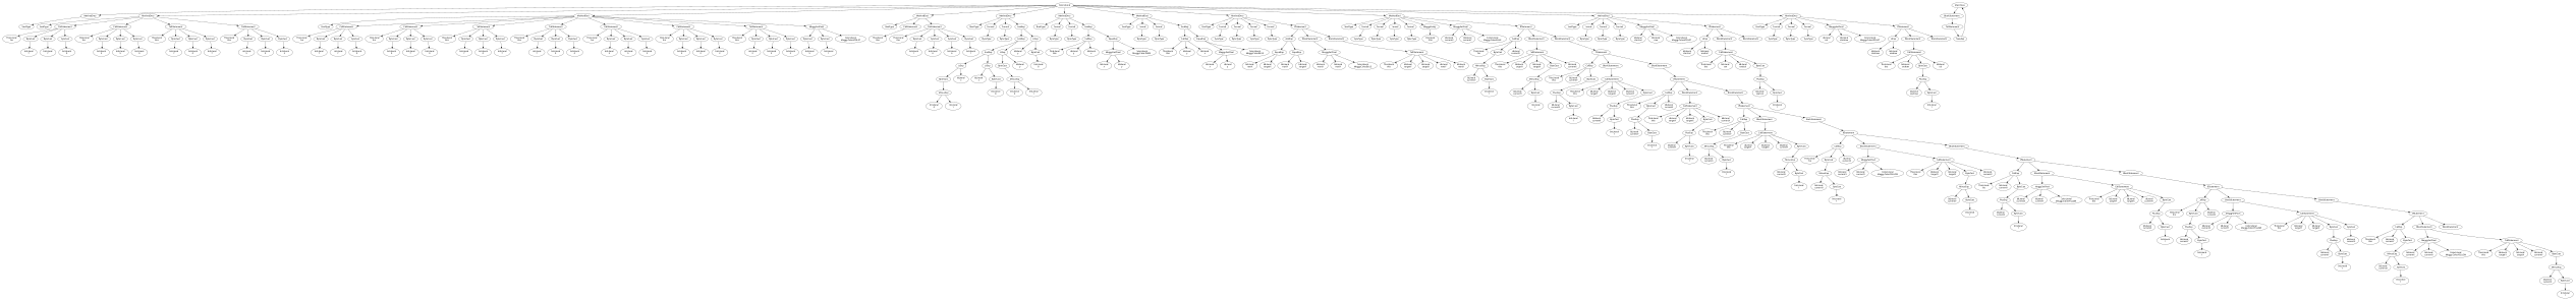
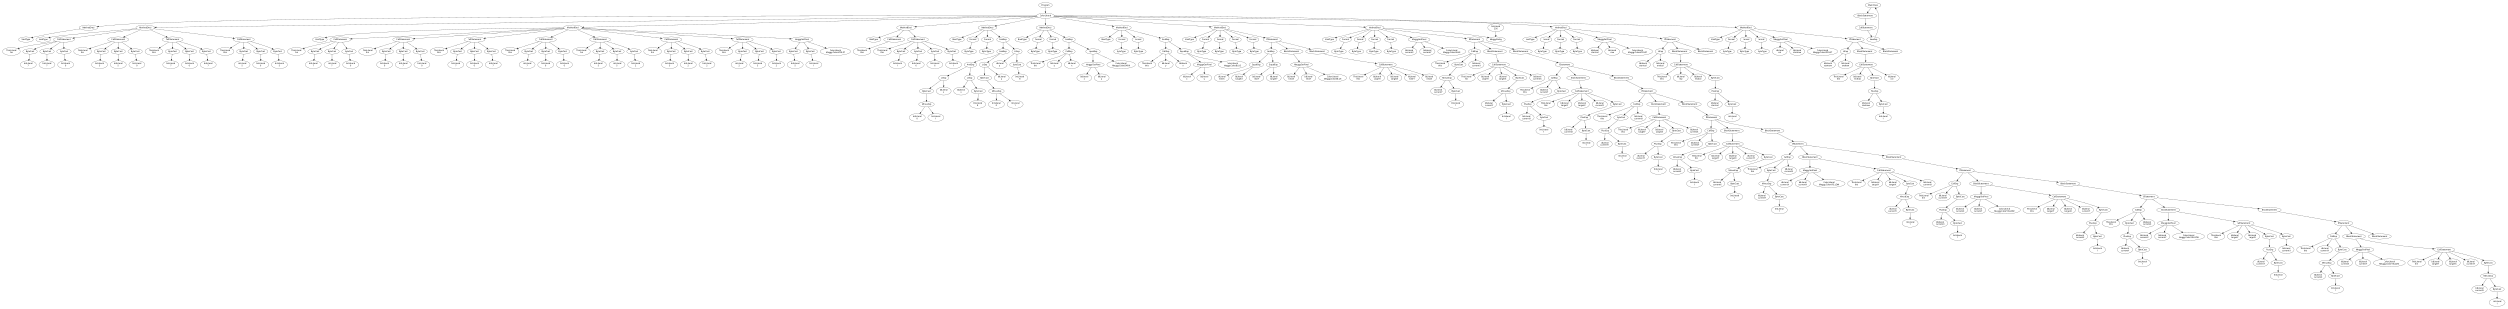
  digraph {
    fontname="Noto Sans"
    node [fontname="Noto Sans"]
    edge [fontname="Noto Sans"]
+   n1 [label=Program]
    n2 [label=ColorLiteral]
    n3 [label=MainClass]
    n4 [label=BlockStatement]
    n5 [label=MethodDecl]
    n6 [label=MethodDecl]
    n7 [label=MethodDecl]
    n8 [label=MethodDecl]
    n9 [label=MethodDecl]
    n10 [label=MethodDecl]
    n11 [label=MethodDecl]
    n12 [label=MethodDecl]
    n13 [label=MethodDecl]
    n14 [label=MethodDecl]
    n15 [label=MethodDecl]
    n16 [label=CallStatement]
    n17 [label=NewExp]
    n18 [label=VoidType]
    n19 [label=VoidType]
    n20 [label=CallStatement]
    n21 [label=CallStatement]
    n22 [label=CallStatement]
    n23 [label=CallStatement]
    n24 [label=VoidType]
    n25 [label=CallStatement]
    n26 [label=CallStatement]
    n27 [label=CallStatement]
    n28 [label=CallStatement]
    n29 [label=CallStatement]
    n30 [label=CallStatement]
    n31 [label=CallStatement]
    n32 [label=MeggySetPixel]
    n33 [label=VoidType]
    n34 [label=CallStatement]
    n35 [label=CallStatement]
    n36 [label=BoolType]
    n37 [label=Formal]
    n38 [label=Formal]
    n39 [label=AndExp]
    n40 [label=BoolType]
    n41 [label=Formal]
    n42 [label=Formal]
    n43 [label=AndExp]
    n44 [label=BoolType]
    n45 [label=Formal]
    n46 [label=Formal]
    n47 [label=AndExp]
    n48 [label=VoidType]
    n49 [label=Formal]
    n50 [label=Formal]
    n51 [label=Formal]
    n52 [label=Formal]
    n53 [label=IfStatement]
    n54 [label=VoidType]
    n55 [label=Formal]
    n56 [label=Formal]
    n57 [label=Formal]
    n58 [label=Formal]
    n59 [label=MeggyDelay]
    n60 [label=MeggySetPixel]
    n61 [label=IfStatement]
    n62 [label=VoidType]
    n63 [label=Formal]
    n64 [label=Formal]
    n65 [label=Formal]
    n66 [label=MeggySetPixel]
    n67 [label=IfStatement]
    n68 [label=VoidType]
    n69 [label=Formal]
    n70 [label=Formal]
    n71 [label=Formal]
    n72 [label=MeggySetPixel]
    n73 [label=IfStatement]
    n74 [label="ThisLiteral\nthis"]
    n75 [label=ByteCast]
    n76 [label=ByteCast]
    n77 [label=ByteCast]
    n78 [label="ThisLiteral\nthis"]
    n79 [label=ByteCast]
    n80 [label=ByteCast]
    n81 [label=ByteCast]
    n82 [label="ThisLiteral\nthis"]
    n83 [label=ByteCast]
    n84 [label=ByteCast]
    n85 [label=ByteCast]
    n86 [label="ThisLiteral\nthis"]
    n87 [label=ByteCast]
    n88 [label=ByteCast]
    n89 [label=ByteCast]
    n90 [label="IntLiteral\n7"]
    n91 [label="IntLiteral\n7"]
    n92 [label="IntLiteral\n0"]
    n93 [label="IntLiteral\n5"]
    n94 [label="IntLiteral\n5"]
    n95 [label="IntLiteral\n0"]
    n96 [label="IntLiteral\n7"]
    n97 [label="IntLiteral\n0"]
    n98 [label="IntLiteral\n7"]
    n99 [label="IntLiteral\n5"]
    n100 [label="IntLiteral\n0"]
    n101 [label="IntLiteral\n5"]
    n102 [label="ThisLiteral\nthis"]
    n103 [label=ByteCast]
    n104 [label=ByteCast]
    n105 [label=ByteCast]
    n106 [label="ThisLiteral\nthis"]
    n107 [label=ByteCast]
    n108 [label=ByteCast]
    n109 [label=ByteCast]
    n110 [label="ThisLiteral\nthis"]
    n111 [label=ByteCast]
    n112 [label=ByteCast]
    n113 [label=ByteCast]
    n114 [label="ThisLiteral\nthis"]
    n115 [label=ByteCast]
    n116 [label=ByteCast]
    n117 [label=ByteCast]
    n118 [label="ThisLiteral\nthis"]
    n119 [label=ByteCast]
    n120 [label=ByteCast]
    n121 [label=ByteCast]
    n122 [label="ThisLiteral\nthis"]
    n123 [label=ByteCast]
    n124 [label=ByteCast]
    n125 [label=ByteCast]
    n126 [label="ThisLiteral\nthis"]
    n127 [label=ByteCast]
    n128 [label=ByteCast]
    n129 [label=ByteCast]
    n130 [label=ByteCast]
    n131 [label=ByteCast]
    n132 [label="ColorLiteral\nMeggy.Color.VIOLET"]
    n133 [label="IntLiteral\n7"]
    n134 [label="IntLiteral\n7"]
    n135 [label="IntLiteral\n0"]
    n136 [label="IntLiteral\n0"]
    n137 [label="IntLiteral\n7"]
    n138 [label="IntLiteral\n0"]
    n139 [label="IntLiteral\n7"]
    n140 [label="IntLiteral\n0"]
    n141 [label="IntLiteral\n7"]
    n142 [label="IntLiteral\n7"]
    n143 [label="IntLiteral\n0"]
    n144 [label="IntLiteral\n0"]
    n145 [label="IntLiteral\n5"]
    n146 [label="IntLiteral\n5"]
    n147 [label="IntLiteral\n2"]
    n148 [label="IntLiteral\n5"]
    n149 [label="IntLiteral\n2"]
    n150 [label="IntLiteral\n2"]
    n151 [label="IntLiteral\n2"]
    n152 [label="IntLiteral\n5"]
    n153 [label="IntLiteral\n2"]
    n154 [label="IntLiteral\n5"]
    n155 [label="IntLiteral\n1"]
    n156 [label="ThisLiteral\nthis"]
    n157 [label="ThisLiteral\nthis"]
    n158 [label=ByteCast]
    n159 [label=ByteCast]
    n160 [label=ByteCast]
    n161 [label=ByteCast]
    n162 [label="IntLiteral\n1"]
    n163 [label="IntLiteral\n6"]
    n164 [label="IntLiteral\n6"]
    n165 [label="IntLiteral\n1"]
    n166 [label=ByteType]
    n167 [label=ByteType]
    n168 [label=AndExp]
    n169 [label=LtExp]
    n170 [label=AndExp]
    n171 [label=LtExp]
    n172 [label="IdLiteral\ny"]
    n173 [label=ByteCast]
    n174 [label=LtExp]
    n175 [label=LtExp]
    n176 [label=ByteCast]
    n177 [label="IdLiteral\ny"]
    n178 [label=ByteCast]
    n179 [label="IdLiteral\nx"]
    n180 [label="IdLiteral\nx"]
    n181 [label=ByteCast]
    n182 [label=MinusExp]
    n183 [label="IntLiteral\n0"]
    n184 [label="IntLiteral\n1"]
    n185 [label="IntLiteral\n8"]
    n186 [label=MinusExp]
    n187 [label="IntLiteral\n0"]
    n188 [label="IntLiteral\n1"]
    n189 [label="IntLiteral\n8"]
    n190 [label=ByteType]
    n191 [label=ByteType]
    n192 [label=CallExp]
    n193 [label=EqualExp]
    n194 [label="ThisLiteral\nthis"]
    n195 [label="IdLiteral\ny"]
    n196 [label="IdLiteral\nx"]
    n197 [label=MeggyGetPixel]
    n198 [label="ColorLiteral\nMeggy.Color.DARK"]
    n199 [label="IdLiteral\nx"]
    n200 [label="IdLiteral\ny"]
    n201 [label=ByteType]
    n202 [label=ByteType]
    n203 [label=CallExp]
    n204 [label=EqualExp]
    n205 [label="ThisLiteral\nthis"]
    n206 [label="IdLiteral\ny"]
    n207 [label="IdLiteral\nx"]
    n208 [label=MeggyGetPixel]
    n209 [label="ColorLiteral\nMeggy.Color.BLUE"]
    n210 [label="IdLiteral\nx"]
    n211 [label="IdLiteral\ny"]
    n212 [label=ByteType]
    n213 [label=ByteType]
    n214 [label=ByteType]
    n215 [label=ByteType]
    n216 [label=AndExp]
    n217 [label=BlockStatement]
    n218 [label=BlockStatement]
    n219 [label=EqualExp]
    n220 [label=EqualExp]
    n221 [label=MeggySetPixel]
    n222 [label=CallStatement]
    n223 [label="IdLiteral\nnextX"]
    n224 [label="IdLiteral\ntargetX"]
    n225 [label="IdLiteral\nnextY"]
    n226 [label="IdLiteral\ntargetY"]
    n227 [label="IdLiteral\nnextX"]
    n228 [label="IdLiteral\nnextY"]
    n229 [label="ColorLiteral\nMeggy.Color.BLUE"]
    n230 [label="ThisLiteral\nthis"]
    n231 [label="IdLiteral\ntargetY"]
    n232 [label="IdLiteral\ntargetX"]
    n233 [label="IdLiteral\nnextY"]
    n234 [label="IdLiteral\nnextX"]
    n235 [label=ByteType]
    n236 [label=ByteType]
    n237 [label=ByteType]
    n238 [label=ByteType]
    n239 [label="IntLiteral\n256"]
    n240 [label="IdLiteral\ncurrentX"]
    n241 [label="IdLiteral\ncurrentY"]
    n242 [label="ColorLiteral\nMeggy.Color.BLUE"]
    n243 [label=CallExp]
    n244 [label=BlockStatement]
    n245 [label=BlockStatement]
    n246 [label="ThisLiteral\nthis"]
    n247 [label=ByteCast]
    n248 [label="IdLiteral\ncurrentX"]
    n249 [label=CallStatement]
    n250 [label=IfStatement]
    n251 [label=MinusExp]
    n252 [label="IdLiteral\ncurrentY"]
    n253 [label=ByteCast]
    n254 [label="IntLiteral\n1"]
    n255 [label="ThisLiteral\nthis"]
    n256 [label="IdLiteral\ntargetY"]
    n257 [label="IdLiteral\ntargetX"]
    n258 [label=ByteCast]
    n259 [label="IdLiteral\ncurrentX"]
    n260 [label=MinusExp]
    n261 [label="IdLiteral\ncurrentY"]
    n262 [label=ByteCast]
    n263 [label="IntLiteral\n1"]
    n264 [label=CallExp]
    n265 [label=BlockStatement]
    n266 [label=BlockStatement]
    n267 [label="ThisLiteral\nthis"]
    n268 [label="IdLiteral\ncurrentY"]
    n269 [label=ByteCast]
    n270 [label=CallStatement]
    n271 [label=IfStatement]
    n272 [label=PlusExp]
    n273 [label="IdLiteral\ncurrentX"]
    n274 [label=ByteCast]
    n275 [label="IntLiteral\n1"]
    n276 [label="ThisLiteral\nthis"]
    n277 [label="IdLiteral\ntargetY"]
    n278 [label="IdLiteral\ntargetX"]
    n279 [label="IdLiteral\ncurrentY"]
    n280 [label=ByteCast]
    n281 [label=PlusExp]
    n282 [label="IdLiteral\ncurrentX"]
    n283 [label=ByteCast]
    n284 [label="IntLiteral\n1"]
    n285 [label=CallExp]
    n286 [label=BlockStatement]
    n287 [label=BlockStatement]
    n288 [label="ThisLiteral\nthis"]
    n289 [label=ByteCast]
    n290 [label="IdLiteral\ncurrentX"]
    n291 [label=CallStatement]
    n292 [label=IfStatement]
    n293 [label=PlusExp]
    n294 [label="IdLiteral\ncurrentY"]
    n295 [label=ByteCast]
    n296 [label="IntLiteral\n1"]
    n297 [label="ThisLiteral\nthis"]
    n298 [label="IdLiteral\ntargetY"]
    n299 [label="IdLiteral\ntargetX"]
    n300 [label=ByteCast]
    n301 [label="IdLiteral\ncurrentX"]
    n302 [label=PlusExp]
    n303 [label="IdLiteral\ncurrentY"]
    n304 [label=ByteCast]
    n305 [label="IntLiteral\n1"]
    n306 [label=CallExp]
    n307 [label=BlockStatement]
    n308 [label=BlockStatement]
    n309 [label="ThisLiteral\nthis"]
    n310 [label="IdLiteral\ncurrentY"]
    n311 [label=ByteCast]
    n312 [label=CallStatement]
    n313 [label=IfStatement]
    n314 [label=MinusExp]
    n315 [label="IdLiteral\ncurrentX"]
    n316 [label=ByteCast]
    n317 [label="IntLiteral\n1"]
    n318 [label="ThisLiteral\nthis"]
    n319 [label="IdLiteral\ntargetY"]
    n320 [label="IdLiteral\ntargetX"]
    n321 [label="IdLiteral\ncurrentY"]
    n322 [label=ByteCast]
    n323 [label=MinusExp]
    n324 [label="IdLiteral\ncurrentX"]
    n325 [label=ByteCast]
    n326 [label="IntLiteral\n1"]
    n327 [label=CallExp]
    n328 [label=BlockStatement]
    n329 [label=BlockStatement]
    n330 [label="ThisLiteral\nthis"]
    n331 [label=ByteCast]
    n332 [label="IdLiteral\ncurrentX"]
    n333 [label=MeggySetPixel]
    n334 [label=CallStatement]
    n335 [label=IfStatement]
    n336 [label=MinusExp]
    n337 [label="IdLiteral\ncurrentY"]
    n338 [label=ByteCast]
    n339 [label="IntLiteral\n1"]
    n340 [label="IdLiteral\ncurrentX"]
    n341 [label="IdLiteral\ncurrentY"]
    n342 [label="ColorLiteral\nMeggy.Color.YELLOW"]
    n343 [label="ThisLiteral\nthis"]
    n344 [label="IdLiteral\ntargetY"]
    n345 [label="IdLiteral\ntargetX"]
    n346 [label=ByteCast]
    n347 [label="IdLiteral\ncurrentX"]
    n348 [label=MinusExp]
    n349 [label="IdLiteral\ncurrentY"]
    n350 [label=ByteCast]
    n351 [label="IntLiteral\n1"]
    n352 [label=CallExp]
    n353 [label=BlockStatement]
    n354 [label=BlockStatement]
    n355 [label="ThisLiteral\nthis"]
    n356 [label="IdLiteral\ncurrentY"]
    n357 [label=ByteCast]
    n358 [label=MeggySetPixel]
    n359 [label=CallStatement]
    n360 [label=IfStatement]
    n361 [label=PlusExp]
    n362 [label="IdLiteral\ncurrentX"]
    n363 [label=ByteCast]
    n364 [label="IntLiteral\n1"]
    n365 [label="IdLiteral\ncurrentX"]
    n366 [label="IdLiteral\ncurrentY"]
    n367 [label="ColorLiteral\nMeggy.Color.YELLOW"]
    n368 [label="ThisLiteral\nthis"]
    n369 [label="IdLiteral\ntargetY"]
    n370 [label="IdLiteral\ntargetX"]
    n371 [label="IdLiteral\ncurrentY"]
    n372 [label=ByteCast]
    n373 [label=PlusExp]
    n374 [label="IdLiteral\ncurrentX"]
    n375 [label=ByteCast]
    n376 [label="IntLiteral\n1"]
    n377 [label=CallExp]
    n378 [label=BlockStatement]
    n379 [label=BlockStatement]
    n380 [label="ThisLiteral\nthis"]
    n381 [label=ByteCast]
    n382 [label="IdLiteral\ncurrentX"]
    n383 [label=MeggySetPixel]
    n384 [label=CallStatement]
    n385 [label=IfStatement]
    n386 [label=PlusExp]
    n387 [label="IdLiteral\ncurrentY"]
    n388 [label=ByteCast]
    n389 [label="IntLiteral\n1"]
    n390 [label="IdLiteral\ncurrentX"]
    n391 [label="IdLiteral\ncurrentY"]
    n392 [label="ColorLiteral\nMeggy.Color.YELLOW"]
    n393 [label="ThisLiteral\nthis"]
    n394 [label="IdLiteral\ntargetY"]
    n395 [label="IdLiteral\ntargetX"]
    n396 [label=ByteCast]
    n397 [label=ByteCast]
    n398 [label=PlusExp]
    n399 [label="IdLiteral\ncurrentX"]
    n400 [label="IdLiteral\ncurrentY"]
    n401 [label=ByteCast]
    n402 [label="IntLiteral\n1"]
    n403 [label=CallExp]
    n404 [label=BlockStatement]
    n405 [label=BlockStatement]
    n406 [label="ThisLiteral\nthis"]
    n407 [label="IdLiteral\ncurrentY"]
    n408 [label=ByteCast]
    n409 [label=MeggySetPixel]
    n410 [label=CallStatement]
    n411 [label=MinusExp]
    n412 [label="IdLiteral\ncurrentX"]
    n413 [label=ByteCast]
    n414 [label="IntLiteral\n1"]
    n415 [label="IdLiteral\ncurrentX"]
    n416 [label="IdLiteral\ncurrentY"]
    n417 [label="ColorLiteral\nMeggy.Color.YELLOW"]
    n418 [label="ThisLiteral\nthis"]
    n419 [label="IdLiteral\ntargetY"]
    n420 [label="IdLiteral\ntargetX"]
    n421 [label="IdLiteral\ncurrentY"]
    n422 [label=ByteCast]
    n423 [label=MinusExp]
    n424 [label="IdLiteral\ncurrentX"]
    n425 [label=ByteCast]
    n426 [label="IntLiteral\n1"]
    n427 [label=ByteType]
    n428 [label=ByteType]
    n429 [label=ByteType]
    n430 [label="IdLiteral\nstartcol"]
    n431 [label="IdLiteral\nrow"]
    n432 [label="ColorLiteral\nMeggy.Color.VIOLET"]
    n433 [label=LtExp]
    n434 [label=BlockStatement]
    n435 [label=BlockStatement]
    n436 [label="IdLiteral\nstartcol"]
    n437 [label="IdLiteral\nendcol"]
    n438 [label=CallStatement]
    n439 [label="ThisLiteral\nthis"]
    n440 [label="IdLiteral\nrow"]
    n441 [label="IdLiteral\nendcol"]
    n442 [label=ByteCast]
    n443 [label=PlusExp]
    n444 [label="IdLiteral\nstartcol"]
    n445 [label=ByteCast]
    n446 [label="IntLiteral\n1"]
    n447 [label=ByteType]
    n448 [label=ByteType]
    n449 [label=ByteType]
    n450 [label="IdLiteral\ncol"]
    n451 [label="IdLiteral\nstartrow"]
    n452 [label="ColorLiteral\nMeggy.Color.VIOLET"]
    n453 [label=LtExp]
    n454 [label=BlockStatement]
    n455 [label=BlockStatement]
    n456 [label="IdLiteral\nstartrow"]
    n457 [label="IdLiteral\nendrow"]
    n458 [label=CallStatement]
    n459 [label="ThisLiteral\nthis"]
    n460 [label="IdLiteral\nendrow"]
    n461 [label=ByteCast]
    n462 [label="IdLiteral\ncol"]
    n463 [label=PlusExp]
    n464 [label="IdLiteral\nstartrow"]
    n465 [label=ByteCast]
    n466 [label="IntLiteral\n1"]
+   n1 -> n2
    n2 -> n5
    n2 -> n6
    n2 -> n7
    n2 -> n8
    n2 -> n9
    n2 -> n10
    n2 -> n11
    n2 -> n12
    n2 -> n13
    n2 -> n14
    n2 -> n15
    n3 -> n4
    n4 -> n16
    n5 -> n18
    n6 -> n19
    n6 -> n20
    n6 -> n21
    n6 -> n22
    n6 -> n23
    n7 -> n24
    n7 -> n25
    n7 -> n26
    n7 -> n27
    n7 -> n28
    n7 -> n29
    n7 -> n30
    n7 -> n31
    n7 -> n32
    n8 -> n33
    n8 -> n34
    n8 -> n35
    n9 -> n36
    n9 -> n37
    n9 -> n38
    n9 -> n39
    n10 -> n40
    n10 -> n41
    n10 -> n42
    n10 -> n43
    n11 -> n44
    n11 -> n45
    n11 -> n46
    n11 -> n47
    n12 -> n48
    n12 -> n49
    n12 -> n50
    n12 -> n51
    n12 -> n52
    n12 -> n53
    n13 -> n54
    n13 -> n55
    n13 -> n56
    n13 -> n57
    n13 -> n58
    n13 -> n59
    n13 -> n60
    n13 -> n61
    n14 -> n62
    n14 -> n63
    n14 -> n64
    n14 -> n65
    n14 -> n66
    n14 -> n67
    n15 -> n68
    n15 -> n69
    n15 -> n70
    n15 -> n71
    n15 -> n72
    n15 -> n73
    n16 -> n17
    n17 -> n3
    n20 -> n74
    n20 -> n75
    n20 -> n76
    n20 -> n77
    n21 -> n78
    n21 -> n79
    n21 -> n80
    n21 -> n81
    n22 -> n82
    n22 -> n83
    n22 -> n84
    n22 -> n85
    n23 -> n86
    n23 -> n87
    n23 -> n88
    n23 -> n89
    n25 -> n102
    n25 -> n103
    n25 -> n104
    n25 -> n105
    n26 -> n106
    n26 -> n107
    n26 -> n108
    n26 -> n109
    n27 -> n110
    n27 -> n111
    n27 -> n112
    n27 -> n113
    n28 -> n114
    n28 -> n115
    n28 -> n116
    n28 -> n117
    n29 -> n118
    n29 -> n119
    n29 -> n120
    n29 -> n121
    n30 -> n122
    n30 -> n123
    n30 -> n124
    n30 -> n125
    n31 -> n126
    n31 -> n127
    n31 -> n128
    n31 -> n129
    n32 -> n130
    n32 -> n131
    n32 -> n132
    n34 -> n156
    n35 -> n157
    n35 -> n158
    n35 -> n159
    n35 -> n160
    n35 -> n161
    n37 -> n166
    n38 -> n167
    n39 -> n168
    n39 -> n169
    n41 -> n190
    n42 -> n191
    n43 -> n192
    n43 -> n193
    n45 -> n201
    n46 -> n202
    n47 -> n203
    n47 -> n204
    n49 -> n212
    n50 -> n213
    n51 -> n214
    n52 -> n215
    n53 -> n216
    n53 -> n217
    n53 -> n218
    n55 -> n235
    n56 -> n236
    n57 -> n237
    n58 -> n238
-   n59 -> n239
+   n239 -> n59
    n60 -> n240
    n60 -> n241
    n60 -> n242
    n61 -> n243
    n61 -> n244
    n61 -> n245
    n63 -> n427
    n64 -> n428
    n65 -> n429
    n66 -> n430
    n66 -> n431
    n66 -> n432
    n67 -> n433
    n67 -> n434
    n67 -> n435
    n69 -> n447
    n70 -> n448
    n71 -> n449
    n72 -> n450
    n72 -> n451
    n72 -> n452
    n73 -> n453
    n73 -> n454
    n73 -> n455
    n75 -> n90
    n76 -> n91
    n77 -> n92
    n79 -> n93
    n80 -> n94
    n81 -> n95
    n83 -> n96
    n84 -> n97
    n85 -> n98
    n87 -> n99
    n88 -> n100
    n89 -> n101
    n103 -> n133
    n104 -> n134
    n105 -> n135
    n107 -> n136
    n108 -> n137
    n109 -> n138
    n111 -> n139
    n112 -> n140
    n113 -> n141
    n115 -> n142
    n116 -> n143
    n117 -> n144
    n119 -> n145
    n120 -> n146
    n121 -> n147
    n123 -> n148
    n124 -> n149
    n125 -> n150
    n127 -> n151
    n128 -> n152
    n129 -> n153
    n130 -> n154
    n131 -> n155
    n158 -> n162
    n159 -> n163
    n160 -> n164
    n161 -> n165
    n168 -> n170
    n168 -> n171
    n169 -> n172
    n169 -> n173
    n170 -> n174
    n170 -> n175
    n171 -> n176
    n171 -> n177
    n173 -> n189
    n174 -> n178
    n174 -> n179
    n175 -> n180
    n175 -> n181
    n176 -> n186
    n178 -> n182
    n181 -> n185
    n182 -> n183
    n182 -> n184
    n186 -> n187
    n186 -> n188
    n192 -> n194
    n192 -> n195
    n192 -> n196
    n193 -> n197
    n193 -> n198
    n197 -> n199
    n197 -> n200
    n203 -> n205
    n203 -> n206
    n203 -> n207
    n204 -> n208
    n204 -> n209
    n208 -> n210
    n208 -> n211
    n216 -> n219
    n216 -> n220
    n217 -> n221
    n218 -> n222
    n219 -> n223
    n219 -> n224
    n220 -> n225
    n220 -> n226
    n221 -> n227
    n221 -> n228
    n221 -> n229
    n222 -> n230
    n222 -> n231
    n222 -> n232
    n222 -> n233
    n222 -> n234
    n243 -> n246
    n243 -> n247
    n243 -> n248
    n244 -> n249
    n245 -> n250
    n247 -> n251
    n249 -> n255
    n249 -> n256
    n249 -> n257
    n249 -> n258
    n249 -> n259
    n250 -> n264
    n250 -> n265
    n250 -> n266
    n251 -> n252
    n251 -> n253
    n253 -> n254
    n258 -> n260
    n260 -> n261
    n260 -> n262
    n262 -> n263
    n264 -> n267
    n264 -> n268
    n264 -> n269
    n265 -> n270
    n266 -> n271
    n269 -> n272
    n270 -> n276
    n270 -> n277
    n270 -> n278
    n270 -> n279
    n270 -> n280
    n271 -> n285
    n271 -> n286
    n271 -> n287
    n272 -> n273
    n272 -> n274
    n274 -> n275
    n280 -> n281
    n281 -> n282
    n281 -> n283
    n283 -> n284
    n285 -> n288
    n285 -> n289
    n285 -> n290
    n286 -> n291
    n287 -> n292
    n289 -> n293
    n291 -> n297
    n291 -> n298
    n291 -> n299
    n291 -> n300
    n291 -> n301
    n292 -> n306
    n292 -> n307
    n292 -> n308
    n293 -> n294
    n293 -> n295
    n295 -> n296
    n300 -> n302
    n302 -> n303
    n302 -> n304
    n304 -> n305
    n306 -> n309
    n306 -> n310
    n306 -> n311
    n307 -> n312
    n308 -> n313
    n311 -> n314
    n312 -> n318
    n312 -> n319
    n312 -> n320
    n312 -> n321
    n312 -> n322
    n313 -> n327
    n313 -> n328
    n313 -> n329
    n314 -> n315
    n314 -> n316
    n316 -> n317
    n322 -> n323
    n323 -> n324
    n323 -> n325
    n325 -> n326
    n327 -> n330
    n327 -> n331
    n327 -> n332
    n328 -> n333
    n328 -> n334
    n329 -> n335
    n331 -> n336
    n333 -> n340
    n333 -> n341
    n333 -> n342
    n334 -> n343
    n334 -> n344
    n334 -> n345
    n334 -> n346
    n334 -> n347
    n335 -> n352
    n335 -> n353
    n335 -> n354
    n336 -> n337
    n336 -> n338
    n338 -> n339
    n346 -> n348
    n348 -> n349
    n348 -> n350
    n350 -> n351
    n352 -> n355
    n352 -> n356
    n352 -> n357
    n353 -> n358
    n353 -> n359
    n354 -> n360
    n357 -> n361
    n358 -> n365
    n358 -> n366
    n358 -> n367
    n359 -> n368
    n359 -> n369
    n359 -> n370
    n359 -> n371
    n359 -> n372
    n360 -> n377
    n360 -> n378
    n360 -> n379
    n361 -> n362
    n361 -> n363
    n363 -> n364
    n372 -> n373
    n373 -> n374
    n373 -> n375
    n375 -> n376
    n377 -> n380
    n377 -> n381
    n377 -> n382
    n378 -> n383
    n378 -> n384
    n379 -> n385
    n381 -> n386
    n383 -> n390
    n383 -> n391
    n383 -> n392
    n384 -> n393
    n384 -> n394
    n384 -> n395
    n384 -> n396
    n384 -> n397
    n385 -> n403
    n385 -> n404
    n385 -> n405
    n386 -> n387
    n386 -> n388
    n388 -> n389
    n396 -> n398
    n397 -> n399
    n398 -> n400
    n398 -> n401
    n401 -> n402
    n403 -> n406
    n403 -> n407
    n403 -> n408
    n404 -> n409
    n404 -> n410
    n408 -> n411
    n409 -> n415
    n409 -> n416
    n409 -> n417
    n410 -> n418
    n410 -> n419
    n410 -> n420
    n410 -> n421
    n410 -> n422
    n411 -> n412
    n411 -> n413
    n413 -> n414
    n422 -> n423
    n423 -> n424
    n423 -> n425
    n425 -> n426
    n433 -> n436
    n433 -> n437
    n434 -> n438
    n438 -> n439
    n438 -> n440
    n438 -> n441
    n438 -> n442
    n442 -> n443
    n443 -> n444
    n443 -> n445
    n445 -> n446
    n453 -> n456
    n453 -> n457
    n454 -> n458
    n458 -> n459
    n458 -> n460
    n458 -> n461
    n458 -> n462
    n461 -> n463
    n463 -> n464
    n463 -> n465
    n465 -> n466
  }
